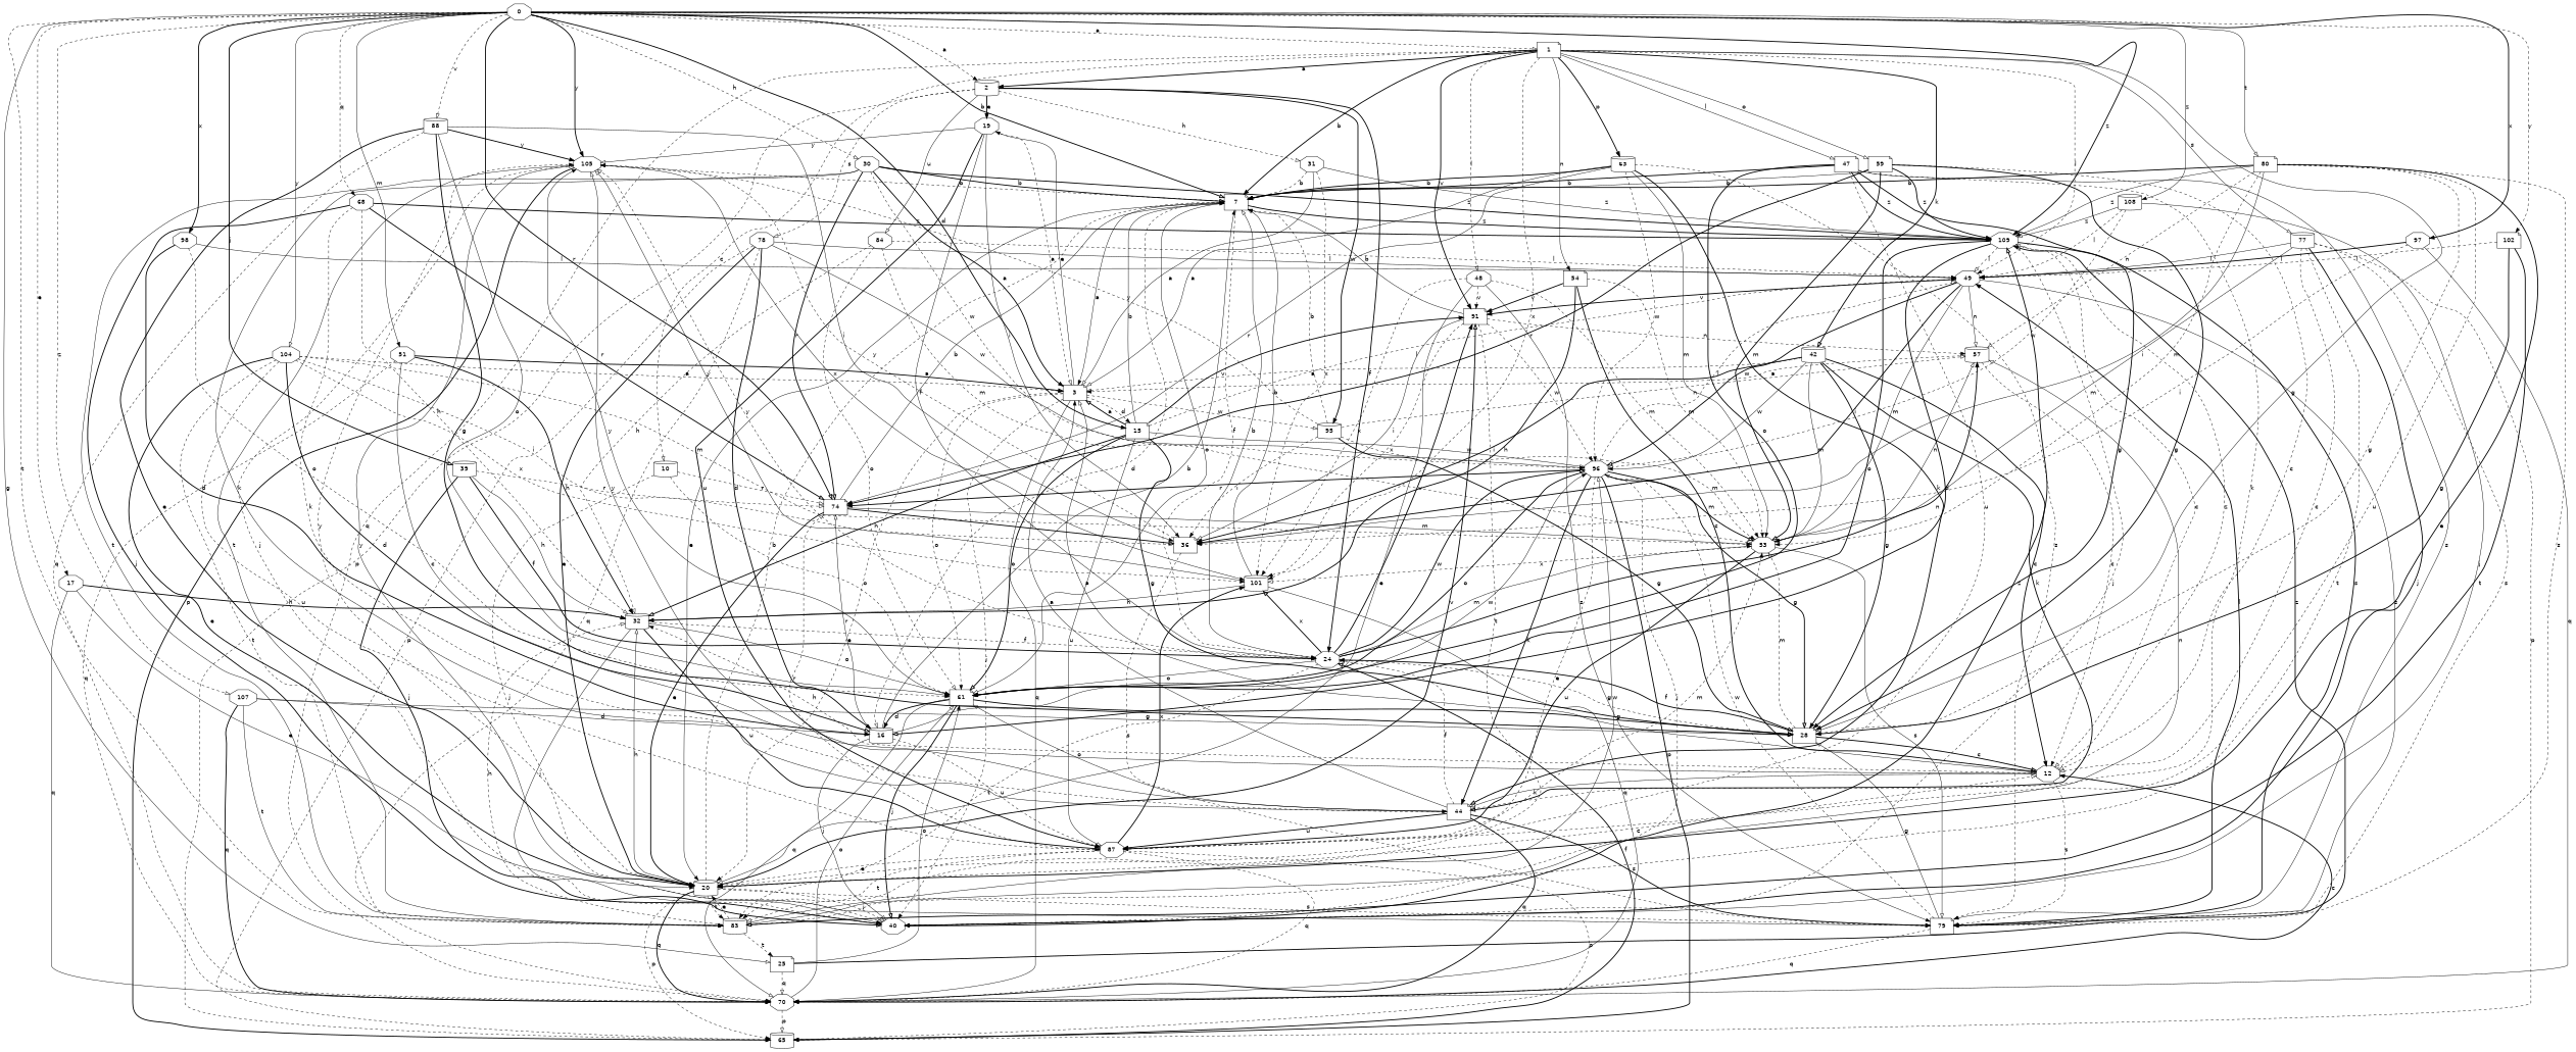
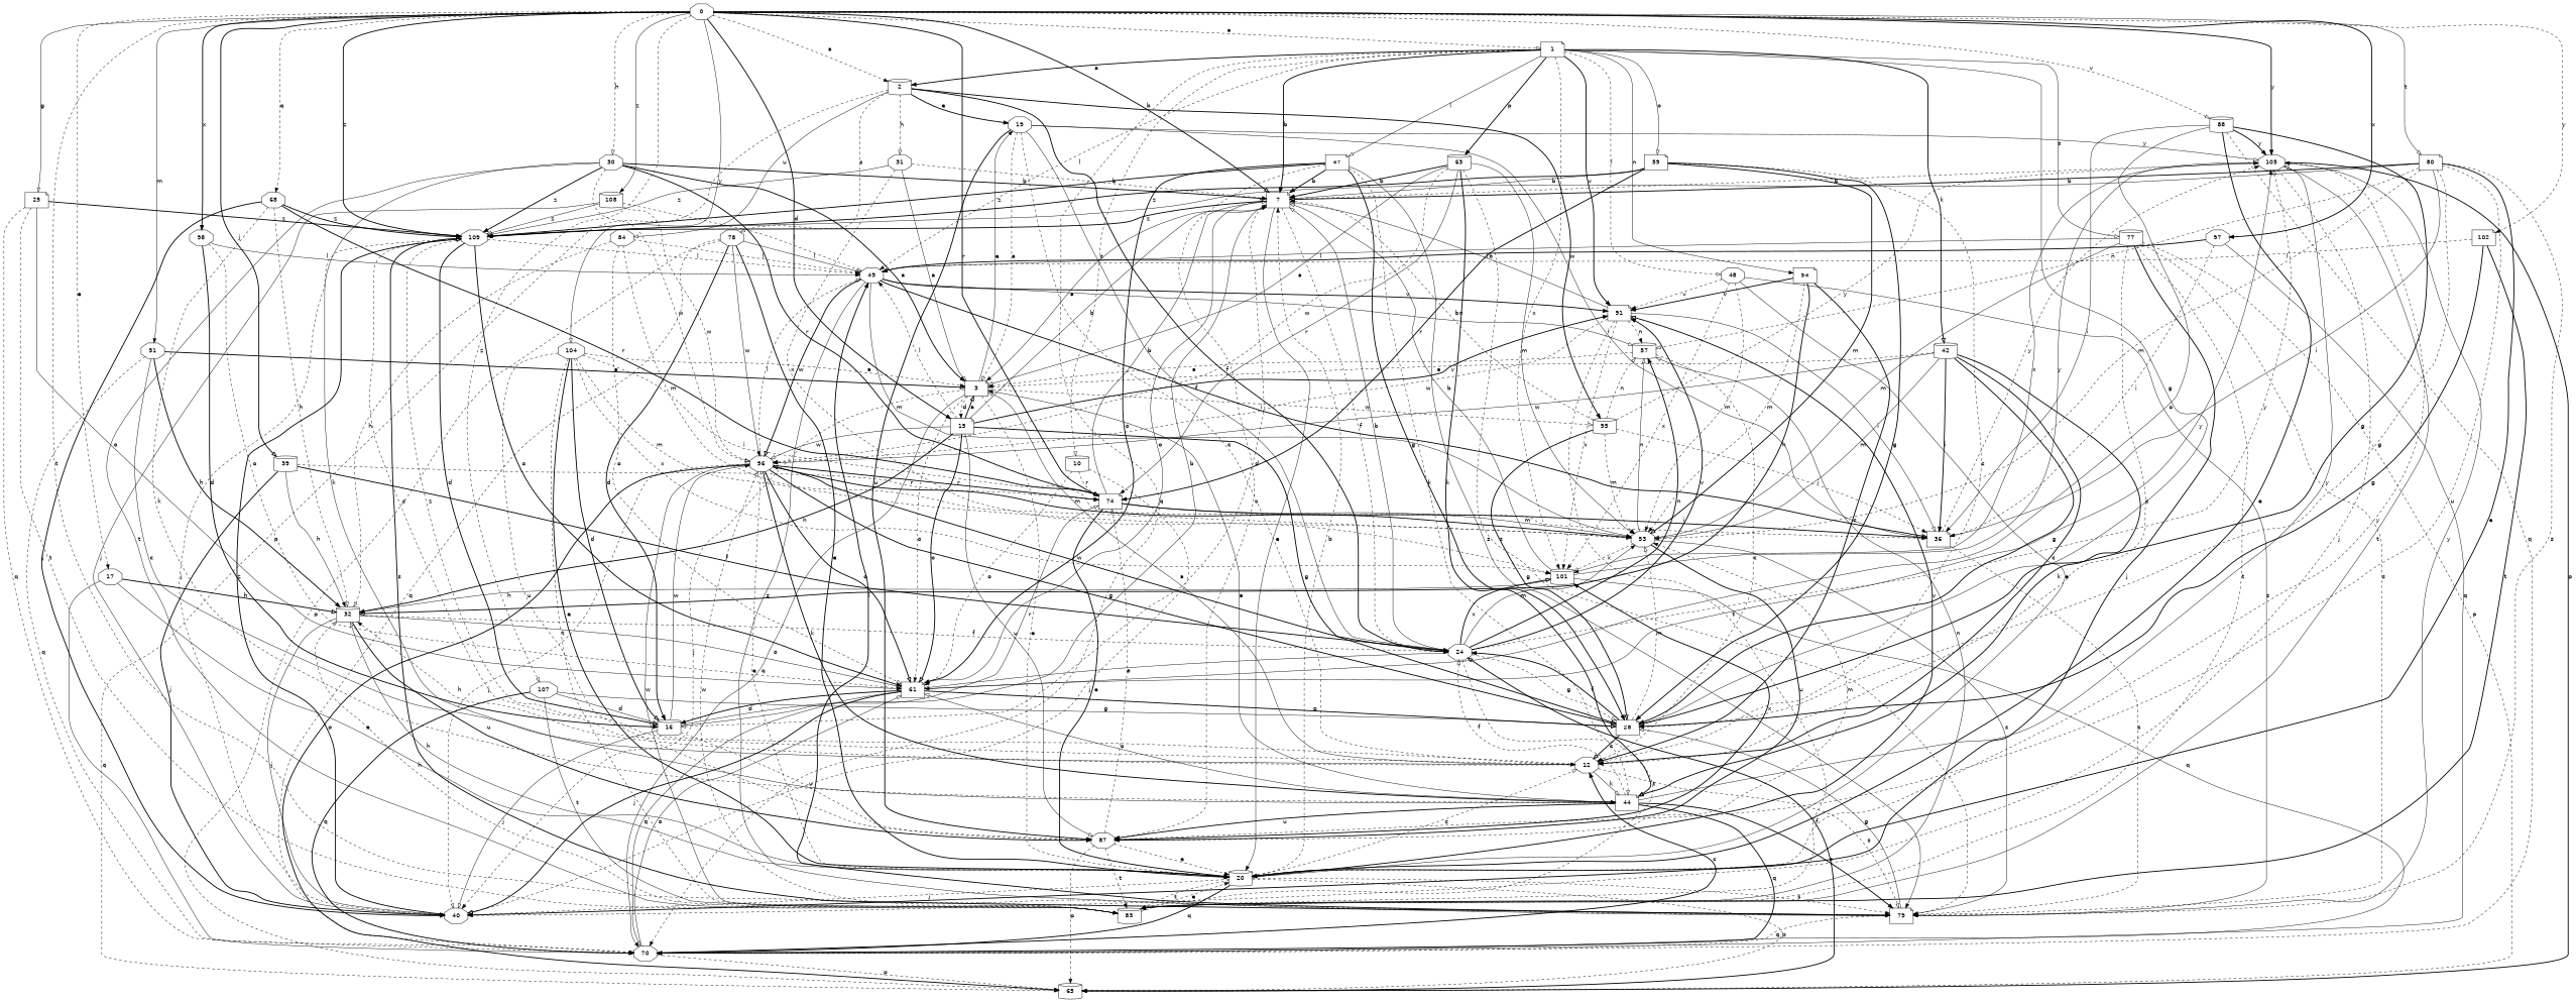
  strict digraph {
    fontname="DejaVu Sans"
    node [fontname="DejaVu Sans" shape=octagon]
    edge [arrowhead=onormal fontname="DejaVu Sans" style=dashed]
    1 [shape=note]
    0
    2 [shape=cylinder]
    7 [shape=note]
    15 [shape=note]
    17
    25 [shape=note]
    30
    39 [shape=cylinder]
    51
    68
    74 [shape=note]
    80 [shape=note]
    83 [shape=cylinder]
    88 [shape=cylinder]
    97
    98
    102 [shape=note]
    104
    105
    107
    108 [shape=cylinder]
    109
    10 [shape=cylinder]
    28 [shape=note]
    42 [shape=cylinder]
    47 [shape=note]
    48
    49
    54 [shape=note]
    59 [shape=note]
    63 [shape=cylinder]
    70
    77 [shape=cylinder]
    91 [shape=note]
    101 [shape=cylinder]
    19
    24
    31
    65 [shape=cylinder]
    78
    84
    95 [shape=cylinder]
    3 [shape=note]
    20 [shape=cylinder]
    61 [shape=note]
    16 [shape=cylinder]
    32 [shape=cylinder]
    87
    96
    44 [shape=note]
    36 [shape=note]
    79 [shape=note]
    40
    12
    53
    57 [shape=cylinder]
    1 -> 2 [arrowhead=normal label=a style=bold]
    1 -> 7 [arrowhead=normal label=b style=bold]
    1 -> 10 [label=c]
    1 -> 28 [label=g style=solid]
    1 -> 42 [label=k style=bold]
    1 -> 47 [label=l style=solid]
    1 -> 48 [label=l]
    1 -> 49 [arrowhead=normal label=l]
    1 -> 54 [arrowhead=normal label=n style=solid]
    1 -> 59 [label=o style=solid]
    1 -> 63 [arrowhead=normal label=p style=bold]
    1 -> 70 [arrowhead=normal label=q]
    1 -> 77 [label=s style=solid]
    1 -> 91 [arrowhead=normal label=v style=bold]
    1 -> 101 [arrowhead=normal label=x]
    0 -> 1 [label=a]
    0 -> 2 [arrowhead=normal label=a]
    0 -> 7 [label=b style=bold]
    0 -> 15 [arrowhead=normal label=d style=bold]
    0 -> 17 [arrowhead=normal label=e]
    0 -> 25 [label=g style=solid]
    0 -> 30 [label=h]
    0 -> 39 [label=j style=bold]
    0 -> 51 [arrowhead=normal label=m style=solid]
    0 -> 68 [arrowhead=normal label=q]
    0 -> 74 [label=r style=bold]
    0 -> 80 [label=t style=solid]
    0 -> 83 [arrowhead=normal label=t]
    0 -> 88 [label=v]
    0 -> 97 [arrowhead=normal label=x style=bold]
    0 -> 98 [arrowhead=normal label=x style=bold]
    0 -> 102 [arrowhead=normal label=y]
    0 -> 104 [label=y style=solid]
    0 -> 105 [arrowhead=normal label=y style=bold]
    0 -> 107 [label=z]
    0 -> 108 [arrowhead=normal label=z style=solid]
    0 -> 109 [arrowhead=normal label=z style=bold]
    2 -> 19 [arrowhead=normal label=e style=bold]
    2 -> 24 [arrowhead=normal label=f style=bold]
    2 -> 31 [label=h]
    2 -> 65 [label=p]
    2 -> 78 [label=s]
    2 -> 84 [label=u style=solid]
    2 -> 95 [arrowhead=normal label=w style=bold]
    7 -> 109 [arrowhead=normal label=z style=bold]
    7 -> 24 [arrowhead=normal label=f]
    7 -> 3 [arrowhead=normal label=a style=solid]
    7 -> 20 [arrowhead=normal label=e style=solid]
    7 -> 61 [label=o style=solid]
    7 -> 16 [label=d]
    15 -> 7 [arrowhead=normal label=b style=solid]
    15 -> 28 [label=g style=bold]
    15 -> 49 [arrowhead=normal label=l]
    15 -> 91 [arrowhead=normal label=v style=bold]
    15 -> 3 [label=a style=bold]
    15 -> 61 [label=o style=bold]
    15 -> 32 [label=h style=bold]
    15 -> 87 [label=u style=solid]
    15 -> 96 [label=w style=solid]
    17 -> 70 [arrowhead=normal label=q style=solid]
    17 -> 20 [arrowhead=normal label=e style=solid]
    17 -> 32 [label=h style=bold]
-   83 -> 25 [arrowhead=normal label=t]
+   25 -> 83 [arrowhead=normal label=t]
    25 -> 109 [arrowhead=normal label=z style=bold]
    25 -> 70 [label=q]
    25 -> 61 [arrowhead=normal label=o style=solid]
    30 -> 7 [label=b style=bold]
    30 -> 74 [label=r style=bold]
    30 -> 83 [arrowhead=normal label=t style=solid]
    30 -> 109 [arrowhead=normal label=z style=bold]
    30 -> 3 [arrowhead=normal label=a style=bold]
    30 -> 96 [label=w]
    30 -> 44 [label=k style=solid]
    39 -> 74 [label=r]
    39 -> 24 [label=f style=bold]
    39 -> 32 [arrowhead=normal label=h style=solid]
    39 -> 40 [label=j style=bold]
    51 -> 70 [label=q]
    51 -> 3 [label=a style=bold]
    51 -> 32 [arrowhead=normal label=h style=bold]
    51 -> 12 [label=c style=solid]
    68 -> 74 [label=r style=bold]
    68 -> 109 [label=z style=bold]
    68 -> 32 [label=h]
    68 -> 44 [arrowhead=normal label=k]
    68 -> 40 [label=j style=bold]
    74 -> 7 [label=b style=solid]
    74 -> 20 [arrowhead=normal label=e style=bold]
    74 -> 36 [label=i style=bold]
    74 -> 53 [arrowhead=normal label=m style=solid]
    80 -> 7 [label=b style=bold]
    80 -> 109 [arrowhead=normal label=z style=solid]
    80 -> 28 [label=g]
    80 -> 20 [arrowhead=normal label=e style=bold]
    80 -> 87 [label=u]
    80 -> 36 [arrowhead=normal label=i style=solid]
    80 -> 79 [label=s]
    80 -> 53 [arrowhead=normal label=m]
    80 -> 57 [label=n]
    83 -> 20 [arrowhead=normal label=e]
    83 -> 32 [label=h]
    83 -> 96 [label=w style=solid]
    83 -> 57 [label=n style=solid]
    88 -> 105 [arrowhead=normal label=y style=bold]
    88 -> 28 [label=g style=bold]
    88 -> 70 [arrowhead=normal label=q]
    88 -> 20 [label=e style=bold]
    88 -> 61 [arrowhead=normal label=o style=solid]
    88 -> 36 [arrowhead=normal label=i style=solid]
    97 -> 49 [arrowhead=normal label=l style=bold]
    97 -> 70 [label=q style=solid]
    97 -> 36 [arrowhead=normal label=i]
    98 -> 49 [arrowhead=normal label=l style=solid]
    98 -> 61 [arrowhead=normal label=o]
    98 -> 16 [arrowhead=normal label=d style=bold]
    102 -> 83 [label=t style=bold]
    102 -> 28 [arrowhead=normal label=g style=bold]
    102 -> 49 [label=l]
    104 -> 83 [arrowhead=normal label=t]
    104 -> 101 [arrowhead=normal label=x]
    104 -> 3 [arrowhead=normal label=a]
    104 -> 20 [arrowhead=normal label=e style=bold]
    104 -> 16 [label=d style=bold]
    104 -> 87 [arrowhead=normal label=u]
    104 -> 36 [label=i]
    104 -> 53 [label=m]
    105 -> 7 [label=b]
    105 -> 83 [arrowhead=normal label=t style=solid]
    105 -> 101 [arrowhead=normal label=x style=solid]
    105 -> 65 [arrowhead=normal label=p style=bold]
    105 -> 40 [label=j]
    107 -> 83 [label=t style=solid]
    107 -> 28 [label=g style=solid]
    107 -> 70 [label=q style=bold]
    107 -> 16 [label=d style=solid]
    108 -> 109 [label=z style=solid]
    108 -> 49 [label=l]
    108 -> 96 [label=w]
    108 -> 40 [label=j style=solid]
    109 -> 49 [label=l]
    109 -> 61 [arrowhead=normal label=o style=bold]
    109 -> 16 [label=d style=bold]
    109 -> 79 [arrowhead=normal label=s style=bold]
    109 -> 40 [arrowhead=normal label=j]
    109 -> 12 [label=c]
    10 -> 74 [label=r]
    10 -> 61 [arrowhead=normal label=o]
    10 -> 40 [label=j]
    28 -> 24 [arrowhead=normal label=f style=bold]
    28 -> 12 [label=c style=bold]
    28 -> 53 [label=m]
    42 -> 28 [arrowhead=normal label=g style=bold]
    42 -> 3 [label=a]
    42 -> 96 [arrowhead=normal label=w style=solid]
    42 -> 44 [label=k style=bold]
    42 -> 36 [arrowhead=normal label=i style=bold]
    42 -> 12 [arrowhead=normal label=c style=bold]
    42 -> 53 [label=m style=solid]
    47 -> 7 [arrowhead=normal label=b style=bold]
    47 -> 109 [arrowhead=normal label=z style=bold]
    47 -> 28 [arrowhead=normal label=g style=bold]
    47 -> 61 [arrowhead=normal label=o style=bold]
    47 -> 87 [label=u]
    47 -> 44 [label=k]
    47 -> 79 [arrowhead=normal label=s style=solid]
    48 -> 91 [arrowhead=normal label=v]
    48 -> 101 [arrowhead=normal label=x]
    48 -> 20 [label=e style=solid]
    48 -> 79 [arrowhead=normal label=s style=solid]
    48 -> 53 [arrowhead=normal label=m]
    49 -> 91 [arrowhead=normal label=v style=bold]
    49 -> 96 [label=w style=bold]
    49 -> 36 [label=i style=bold]
    49 -> 79 [arrowhead=normal label=s style=solid]
    49 -> 53 [arrowhead=normal label=m style=solid]
    49 -> 57 [label=n style=solid]
    54 -> 91 [arrowhead=normal label=v style=bold]
    54 -> 32 [label=h style=bold]
    54 -> 12 [label=c style=bold]
    54 -> 53 [arrowhead=normal label=m]
    59 -> 7 [label=b style=solid]
    59 -> 74 [arrowhead=normal label=r style=bold]
    59 -> 109 [arrowhead=normal label=z style=bold]
    59 -> 28 [arrowhead=normal label=g style=bold]
    59 -> 12 [label=c]
    59 -> 53 [label=m style=bold]
    63 -> 7 [arrowhead=normal label=b style=bold]
    63 -> 74 [arrowhead=normal label=r style=solid]
    63 -> 3 [label=a style=solid]
    63 -> 96 [arrowhead=normal label=w]
    63 -> 44 [label=k style=bold]
    63 -> 79 [arrowhead=normal label=s]
    63 -> 53 [arrowhead=normal label=m style=solid]
    70 -> 65 [label=p]
    70 -> 61 [label=o style=solid]
    70 -> 12 [arrowhead=normal label=c style=bold]
    77 -> 83 [label=t]
    77 -> 49 [label=l style=solid]
    77 -> 65 [label=p]
    77 -> 79 [arrowhead=normal label=s]
    77 -> 40 [arrowhead=normal label=j style=bold]
    77 -> 12 [label=c]
    77 -> 53 [label=m style=solid]
    91 -> 7 [label=b style=solid]
    91 -> 83 [label=t]
    91 -> 101 [arrowhead=normal label=x]
    91 -> 96 [arrowhead=normal label=w]
    91 -> 36 [label=i style=solid]
    91 -> 57 [arrowhead=normal label=n]
    101 -> 7 [label=b style=solid]
    101 -> 105 [label=y style=solid]
    101 -> 70 [label=q style=solid]
    101 -> 32 [arrowhead=normal label=h style=solid]
    19 -> 105 [label=y style=solid]
    19 -> 24 [arrowhead=normal label=f style=solid]
    19 -> 3 [label=a]
    19 -> 87 [arrowhead=normal label=u style=bold]
    19 -> 36 [arrowhead=normal label=i style=solid]
+   19 -> 12 [arrowhead=normal label=c]
    24 -> 7 [label=b style=solid]
    24 -> 83 [arrowhead=normal label=t]
    24 -> 105 [label=y]
    24 -> 28 [label=g]
    24 -> 91 [arrowhead=normal label=v style=bold]
    24 -> 101 [label=x style=bold]
    24 -> 61 [label=o style=solid]
    24 -> 96 [label=w style=bold]
    24 -> 53 [arrowhead=normal label=m style=solid]
    24 -> 57 [arrowhead=normal label=n style=bold]
    31 -> 7 [arrowhead=normal label=b]
    31 -> 109 [label=z style=solid]
    31 -> 101 [arrowhead=normal label=x]
    31 -> 3 [label=a style=solid]
    65 -> 24 [label=f style=bold]
    78 -> 49 [label=l style=solid]
    78 -> 70 [label=q]
    78 -> 65 [arrowhead=normal label=p]
    78 -> 20 [label=e style=bold]
    78 -> 16 [arrowhead=normal label=d style=bold]
    78 -> 96 [arrowhead=normal label=w style=solid]
    84 -> 49 [arrowhead=normal label=l]
    84 -> 61 [label=o]
    84 -> 32 [label=h]
    84 -> 53 [label=m]
    95 -> 7 [arrowhead=normal label=b]
    95 -> 105 [arrowhead=normal label=y]
    95 -> 28 [label=g style=bold]
    95 -> 36 [arrowhead=normal label=i]
    95 -> 53 [arrowhead=normal label=m]
    95 -> 57 [label=n]
    3 -> 15 [arrowhead=normal label=d]
    3 -> 70 [arrowhead=normal label=q style=solid]
    3 -> 19 [arrowhead=normal label=e style=solid]
    3 -> 95 [label=w]
    3 -> 20 [arrowhead=normal label=e]
    3 -> 61 [arrowhead=normal label=o]
    3 -> 40 [arrowhead=normal label=j]
    20 -> 7 [arrowhead=normal label=b]
    20 -> 83 [arrowhead=normal label=t]
    20 -> 105 [arrowhead=normal label=y]
    20 -> 70 [label=q style=bold]
    20 -> 91 [label=v style=bold]
    20 -> 65 [arrowhead=normal label=p]
    20 -> 32 [label=h style=solid]
    20 -> 79 [arrowhead=normal label=s]
    20 -> 40 [label=j]
    20 -> 12 [label=c]
    61 -> 105 [arrowhead=normal label=y style=solid]
    61 -> 28 [label=g style=bold]
    61 -> 70 [label=q style=solid]
    61 -> 16 [arrowhead=normal label=d style=bold]
    61 -> 40 [label=j style=bold]
    16 -> 7 [arrowhead=normal label=b style=solid]
    16 -> 74 [label=r style=solid]
    16 -> 87 [label=u]
    16 -> 96 [arrowhead=normal label=w style=solid]
    16 -> 40 [label=j style=solid]
    32 -> 24 [arrowhead=normal label=f]
    32 -> 61 [label=o style=solid]
    32 -> 87 [label=u style=bold]
    32 -> 40 [arrowhead=normal label=j style=solid]
    87 -> 74 [label=r]
    87 -> 83 [arrowhead=normal label=t]
-   87 -> 70 [label=q]
    87 -> 101 [arrowhead=normal label=x style=bold]
    87 -> 65 [arrowhead=normal label=p]
    87 -> 20 [arrowhead=normal label=e]
    87 -> 53 [arrowhead=normal label=m]
    96 -> 74 [arrowhead=normal label=r style=bold]
    96 -> 28 [label=g style=bold]
    96 -> 49 [label=l]
    96 -> 65 [label=p style=bold]
    96 -> 20 [arrowhead=normal label=e]
    96 -> 61 [label=o style=bold]
    96 -> 44 [arrowhead=normal label=k style=bold]
    96 -> 40 [label=j]
    96 -> 53 [label=m style=bold]
    44 -> 105 [label=y style=solid]
    44 -> 70 [label=q style=bold]
    44 -> 24 [label=f]
    44 -> 3 [arrowhead=normal label=a style=solid]
    44 -> 61 [label=o style=solid]
    44 -> 87 [arrowhead=normal label=u style=bold]
    44 -> 79 [arrowhead=normal label=s style=bold]
    36 -> 105 [arrowhead=normal label=y]
    36 -> 79 [arrowhead=normal label=s]
    79 -> 105 [label=y style=solid]
    79 -> 28 [label=g style=solid]
    79 -> 49 [arrowhead=normal label=l style=bold]
    79 -> 70 [arrowhead=normal label=q]
    79 -> 96 [label=w]
    40 -> 109 [label=z style=bold]
    12 -> 109 [label=z]
    12 -> 3 [label=a style=solid]
    12 -> 32 [arrowhead=normal label=h]
    12 -> 44 [label=k style=solid]
    12 -> 79 [label=s]
    53 -> 101 [label=x]
    53 -> 87 [arrowhead=normal label=u style=bold]
    53 -> 79 [label=s style=solid]
    53 -> 57 [label=n style=solid]
    57 -> 3 [arrowhead=normal label=a]
    57 -> 12 [arrowhead=normal label=c]
  }
